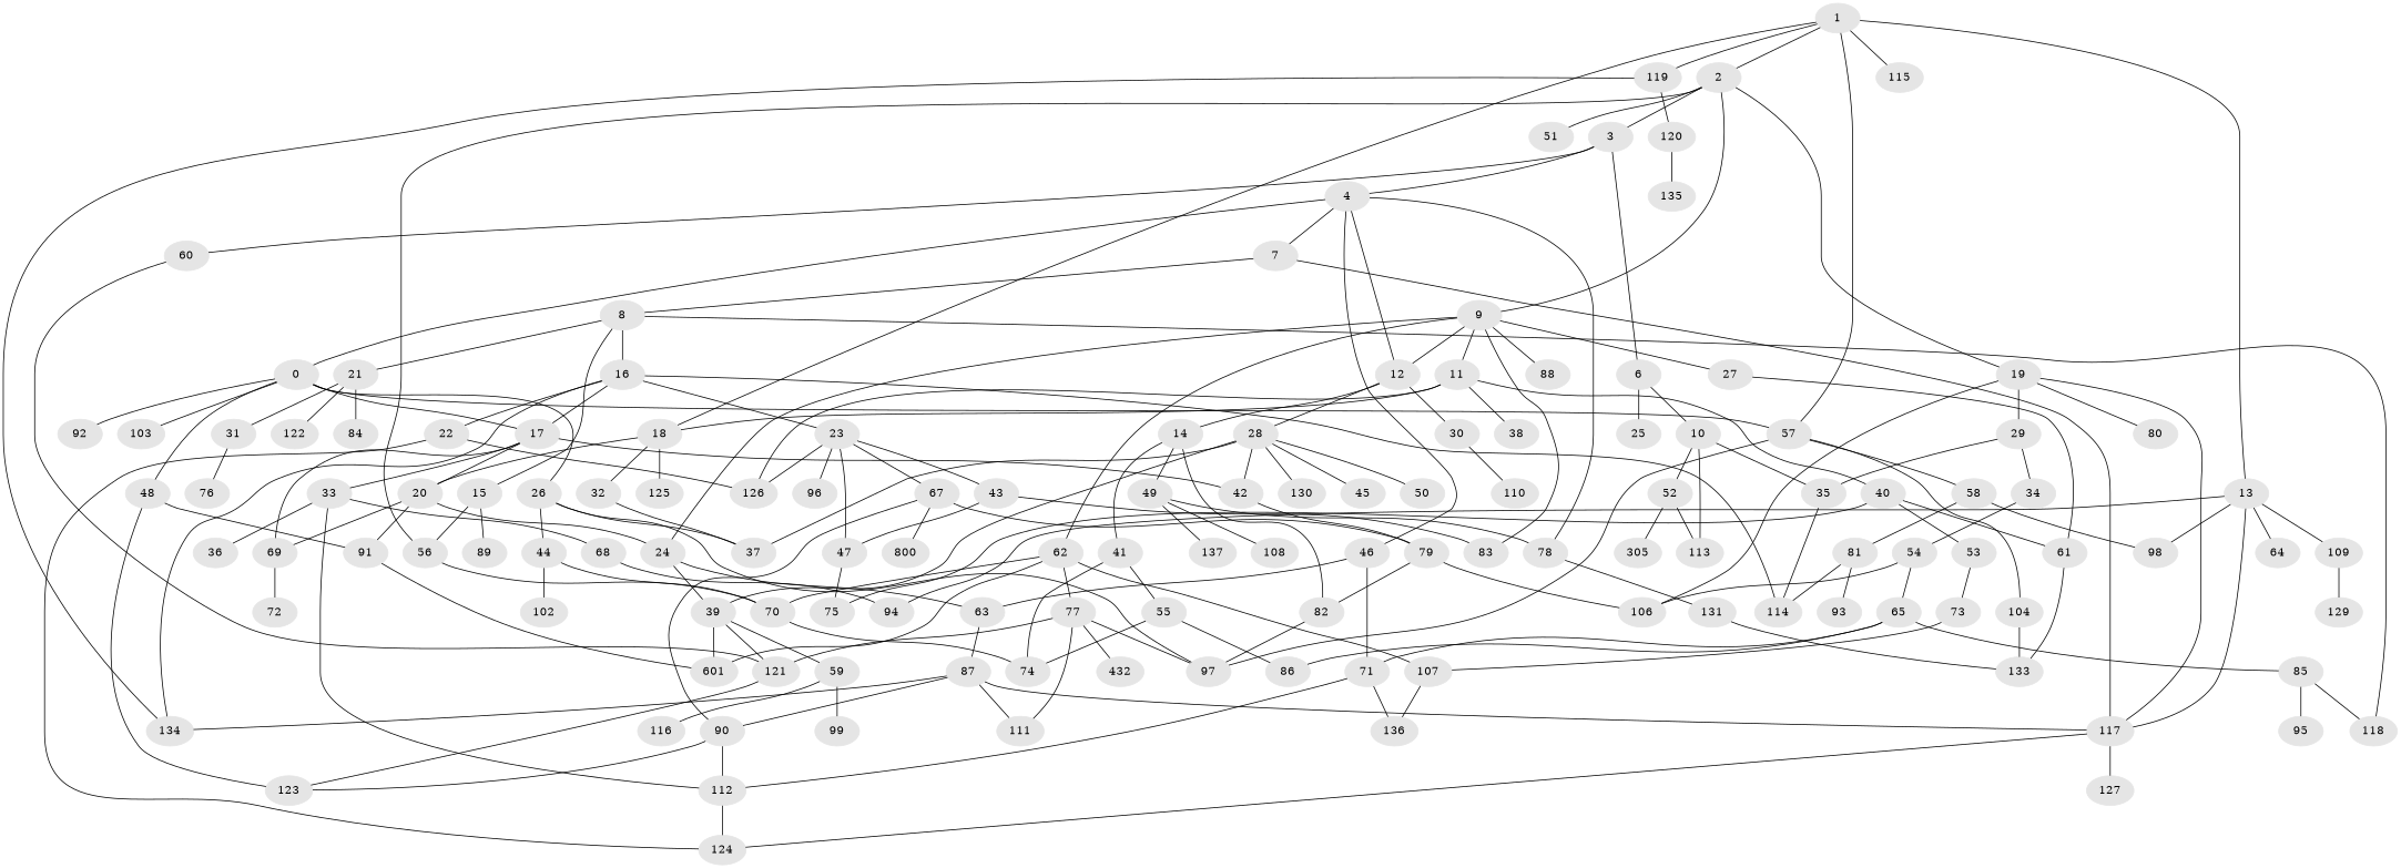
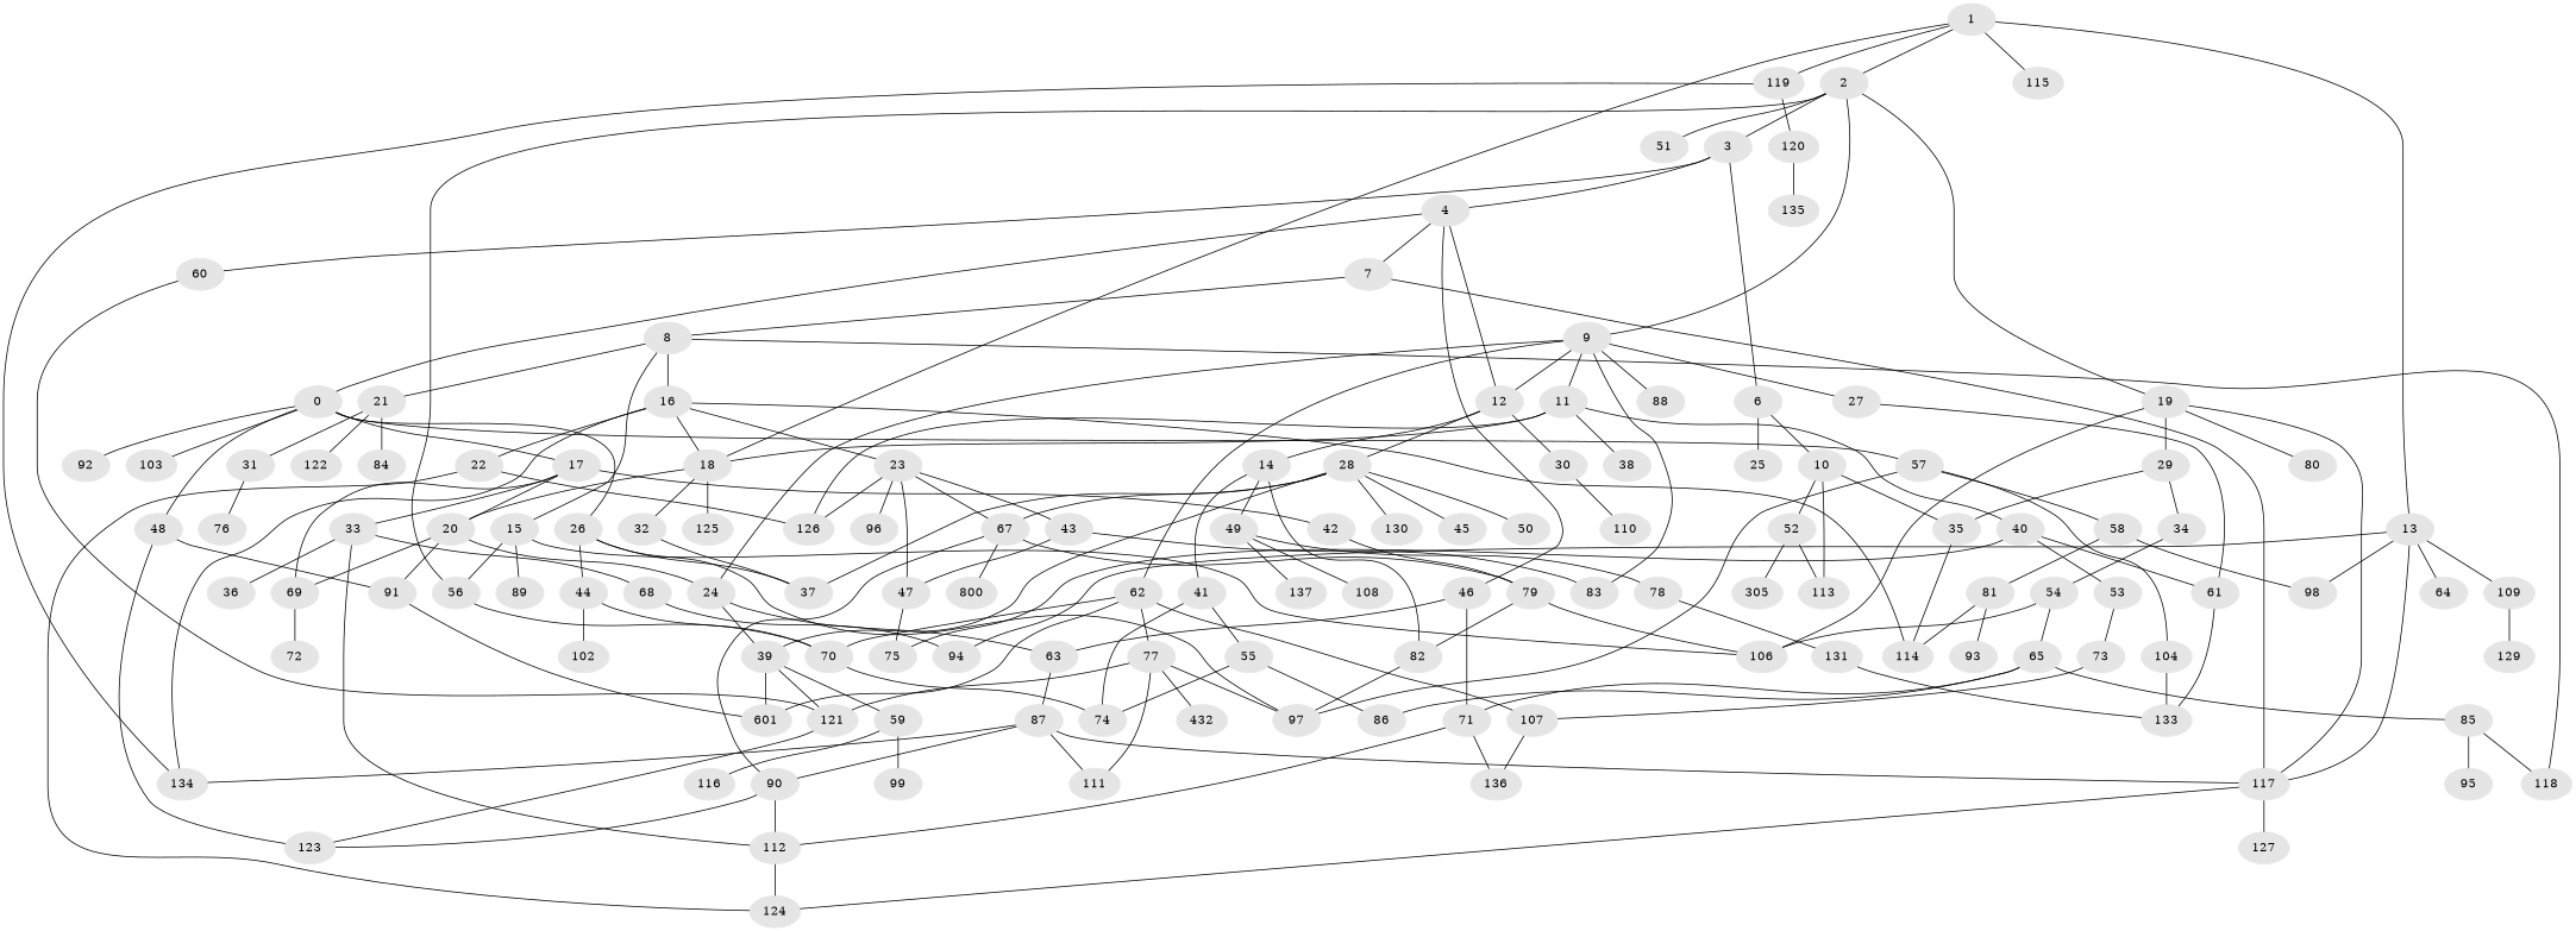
  graph {
    node [color=gray90 style=filled]
    1
    2
    13
    18
    57
    115
    119
    3
    9
    19
    51
    56
    117
    64
    94
    98
    109
    20
    32
    125
    97
    58
    104
    134
    120
    4
    6
    60
    12
    11
    24
    27
    62
    83
    88
    106
    29
    80
    70
    n40 [label=0]
    7
    46
    78
    10
    25
    121
    17
    26
    48
    92
    103
    8
    14
    28
    30
    63
    71
    131
    33
    42
    69
    37
    44
    91
    123
    35
    52
    113
    15
    16
    21
    118
    124
    127
    89
    22
    23
    114
    31
    84
    122
    38
    40
    126
    39
    61
    n87 [label=601]
    77
    107
    n90 [label=305]
    53
    75
    41
    49
    82
    67
    45
    50
    130
    110
    129
    55
    74
    108
    137
    43
    47
    96
    36
    68
    112
    79
    72
    34
    76
    90
    n117 [label=800]
    59
    87
    102
    133
    54
    65
    99
    116
    73
    86
    136
    85
    81
    93
    111
    n133 [label=432]
    95
    135
    1 -- 2
    1 -- 13
    1 -- 18
-   1 -- 57
    1 -- 115
    1 -- 119
    2 -- 3
    2 -- 9
    2 -- 19
    2 -- 51
    2 -- 56
    13 -- 117
    13 -- 64
    13 -- 94
    13 -- 98
    13 -- 109
    18 -- 20
    18 -- 32
    18 -- 125
    57 -- 97
    57 -- 58
    57 -- 104
    119 -- 134
    119 -- 120
    3 -- 4
    3 -- 6
    3 -- 60
    9 -- 12
    9 -- 11
    9 -- 24
    9 -- 27
    9 -- 62
    9 -- 83
    9 -- 88
    19 -- 117
    19 -- 106
    19 -- 29
    19 -- 80
    56 -- 70
    117 -- 124
    117 -- 127
    109 -- 129
    20 -- 24
    20 -- 69
    20 -- 91
    32 -- 37
    58 -- 98
    58 -- 81
    104 -- 133
    120 -- 135
    4 -- 12
    4 -- n40
    4 -- 7
    4 -- 46
-   4 -- 78
    6 -- 10
    6 -- 25
    60 -- 121
    12 -- 14
    12 -- 28
    12 -- 30
    11 -- 18
    11 -- 38
    11 -- 40
    11 -- 126
    24 -- 63
    24 -- 39
    27 -- 61
    62 -- 70
    62 -- n87
    62 -- 77
    62 -- 107
    29 -- 35
    29 -- 34
    70 -- 74
    n40 -- 57
    n40 -- 17
    n40 -- 26
    n40 -- 48
    n40 -- 92
    n40 -- 103
    7 -- 117
    7 -- 8
    46 -- 63
    46 -- 71
    78 -- 131
    10 -- 35
    10 -- 52
    10 -- 113
    121 -- 123
    17 -- 20
    17 -- 33
    17 -- 42
    17 -- 69
    26 -- 97
    26 -- 37
    26 -- 44
    48 -- 91
    48 -- 123
    8 -- 15
    8 -- 16
    8 -- 21
    8 -- 118
    14 -- 41
    14 -- 49
    14 -- 82
    28 -- 37
    28 -- 39
-   28 -- 42
+   28 -- 67
    28 -- 45
    28 -- 50
    28 -- 130
    30 -- 110
    63 -- 87
    71 -- 112
    71 -- 136
    131 -- 133
    33 -- 36
    33 -- 68
    33 -- 112
    42 -- 79
    69 -- 72
    44 -- 70
    44 -- 102
    91 -- n87
    35 -- 114
    52 -- 113
    52 -- n90
    15 -- 56
+   15 -- 106
    15 -- 89
    16 -- 134
-   16 -- 17
+   16 -- 18
    16 -- 22
    16 -- 23
    16 -- 114
    21 -- 31
    21 -- 84
    21 -- 122
    22 -- 124
    22 -- 126
    23 -- 126
    23 -- 67
    23 -- 43
    23 -- 47
    23 -- 96
    31 -- 76
    40 -- 61
    40 -- 53
    40 -- 75
    39 -- 121
    39 -- n87
    39 -- 59
    61 -- 133
    77 -- 97
    77 -- 121
    77 -- 111
    77 -- n133
    107 -- 136
    53 -- 73
    41 -- 55
    41 -- 74
    49 -- 78
    49 -- 108
    49 -- 137
    82 -- 97
    67 -- 79
    67 -- 90
    67 -- n117
    55 -- 74
    55 -- 86
    43 -- 83
    43 -- 47
    47 -- 75
    68 -- 94
    112 -- 124
    79 -- 106
    79 -- 82
    34 -- 54
    90 -- 123
    90 -- 112
    59 -- 99
    59 -- 116
    87 -- 117
    87 -- 134
    87 -- 90
    87 -- 111
    54 -- 106
    54 -- 65
    65 -- 71
    65 -- 86
    65 -- 85
    73 -- 107
    85 -- 118
    85 -- 95
    81 -- 114
    81 -- 93
  }
